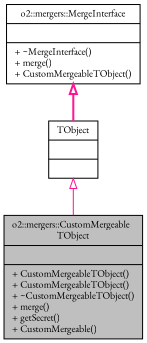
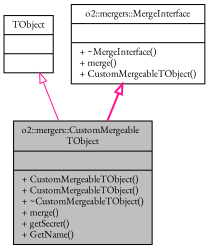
  digraph {
    fontname="EB Garamond"
    node [color=black fontname="EB Garamond" fontsize=10 shape=record]
    edge [arrowtail=onormal color=deeppink dir=back fontname="EB Garamond" fontsize=10 labelfontname=Helvetica labelfontsize=10]
-   n1 [fillcolor=grey75 fontcolor=black height=0.2 label="{o2::mergers::CustomMergeable\lTObject\n||+ CustomMergeableTObject()\l+ CustomMergeableTObject()\l+ ~CustomMergeableTObject()\l+ merge()\l+ getSecret()\l+ CustomMergeable()\l}" style=filled width=0.4]
+   n1 [fillcolor=grey75 fontcolor=black height=0.2 label="{o2::mergers::CustomMergeable\lTObject\n||+ CustomMergeableTObject()\l+ CustomMergeableTObject()\l+ ~CustomMergeableTObject()\l+ merge()\l+ getSecret()\l+ GetName()\l}" style=filled width=0.4]
    n2 [height=0.2 label="{TObject\n||}" width=0.4]
    n3 [height=0.2 label="{o2::mergers::MergeInterface\n||+ ~MergeInterface()\l+ merge()\l+ CustomMergeableTObject()\l}" width=0.4]
    n2 -> n1 [style=solid]
-   n3 -> n2 [style=bold]
+   n3 -> n1 [style=bold]
  }
